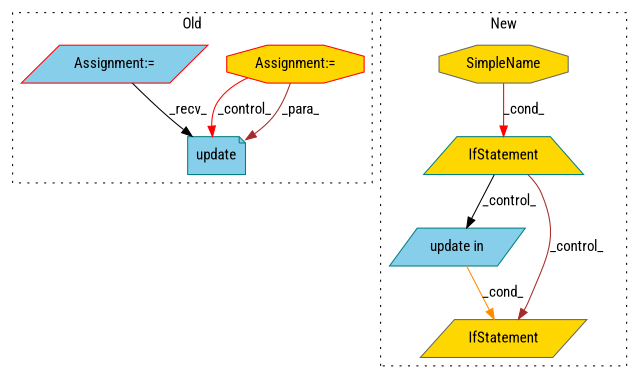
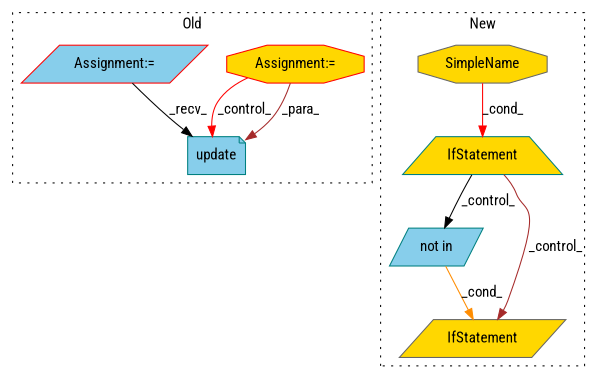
  digraph {
    fontname="Roboto Condensed"
    node [a=7 l=1 shape=parallelogram style=filled fillcolor=gold color=teal fontname="Roboto Condensed"]
    edge [color=red fontname="Roboto Condensed"]
    n1 [a=32 l="7,1" label=update s="13824,13844" shape=note fillcolor=skyblue]
    n2 [label="Assignment:=" s=13746 shape=octagon color=red]
    n3 [label="Assignment:=" s=13683 fillcolor=skyblue color=red]
-   n4 [a=108 l=27 label="update in" s=13750 fillcolor=skyblue]
+   n4 [a=108 l=27 label="not in" s=13750 fillcolor=skyblue]
    n5 [a=25 l="10,2" label=IfStatement s="13740,13777" color=gray40]
    n6 [a=42 label=SimpleName shape=octagon color=gray40 l=""]
    n7 [a=25 l="4,2" label=IfStatement s="13649,13671" shape=trapezium]
    subgraph cluster_1 {
      label=Old
      style=dotted
      n1
      n2
      n3
    }
    subgraph cluster_2 {
      label=New
      style=dotted
      n4
      n5
      n6
      n7
    }
    n2 -> n1 [label=_control_]
    n2 -> n1 [label=_para_ color=brown]
    n3 -> n1 [label=_recv_ color=black]
    n4 -> n5 [label=_cond_ color=darkorange]
    n6 -> n7 [label=_cond_]
    n7 -> n4 [label=_control_ color=black]
    n7 -> n5 [label=_control_ color=brown]
  }
